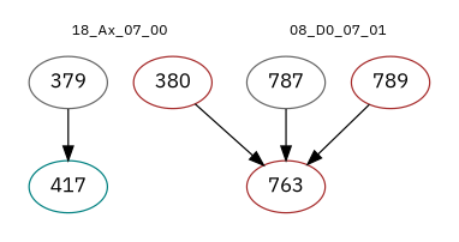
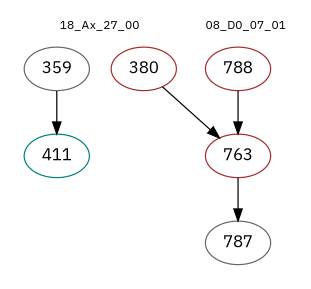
  digraph {
    fontname="IBM Plex Sans"
    node [color=brown fontname="IBM Plex Sans"]
    edge [color=black fontname="IBM Plex Sans"]
    n1 [label=380]
-   n2 [color=gray40 label=379]
-   n3 [color=teal label=417]
-   n4 [label=789]
+   n2 [color=gray40 label=359]
+   n3 [color=teal label=411]
+   n4 [label=788]
    n5 [label=763]
    n6 [color=gray40 label=787]
    subgraph cluster_1 {
      color=white
      fontsize=10
-     label="18_Ax_07_00"
+     label="18_Ax_27_00"
      n1
      n2
      n3
    }
    subgraph cluster_2 {
      color=white
      fontsize=10
      label="08_D0_07_01"
      n4
      n5
      n6
    }
    n1 -> n5
    n2 -> n3
    n4 -> n5
-   n6 -> n5
+   n5 -> n6
  }
